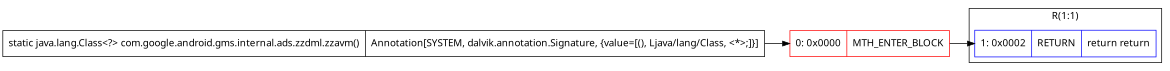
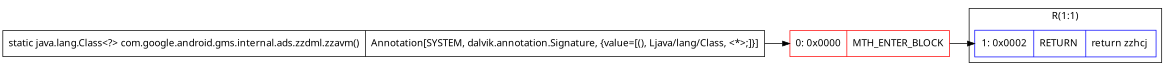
  digraph {
    rankdir=LR
    fontname="Noto Sans"
    node [shape=record fontname="Noto Sans"]
    edge [fontname="Noto Sans"]
-   n1 [color=blue label="{1\:\ 0x0002|RETURN\l|return return\l}"]
+   n1 [color=blue label="{1\:\ 0x0002|RETURN\l|return zzhcj\l}"]
    n2 [color=red label="{0\:\ 0x0000|MTH_ENTER_BLOCK\l}"]
    n3 [label="{static java.lang.Class\<?\> com.google.android.gms.internal.ads.zzdml.zzavm()  | Annotation[SYSTEM, dalvik.annotation.Signature, \{value=[(), Ljava\/lang\/Class, \<*\>;]\}]\l}"]
    subgraph cluster_1 {
      label="R(1:1)"
      n1
    }
    n2 -> n1
    n3 -> n2
  }
